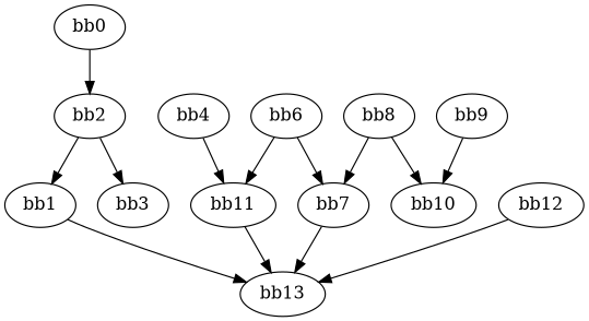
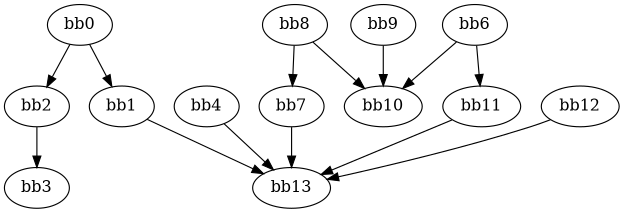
  digraph {
    n1 [label="bb0\l"]
    n2 [label="bb1\l"]
    n3 [label="bb2\l"]
    n4 [label="bb13\l"]
    n5 [label="bb3\l"]
    n6 [label="bb4\l"]
    n7 [label="bb9\l"]
    n8 [label="bb10\l"]
    n9 [label="bb6\l"]
    n10 [label="bb7\l"]
    n11 [label="bb11\l"]
    n12 [label="bb12\l"]
    n13 [label="bb8\l"]
-   n3 -> n2
+   n1 -> n2
    n1 -> n3
    n2 -> n4
    n3 -> n5
-   n6 -> n11
+   n6 -> n4
    n7 -> n8
-   n9 -> n10
+   n9 -> n8
    n9 -> n11
    n10 -> n4
    n11 -> n4
    n12 -> n4
    n13 -> n8
    n13 -> n10
  }
